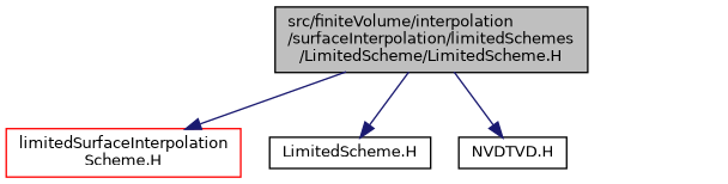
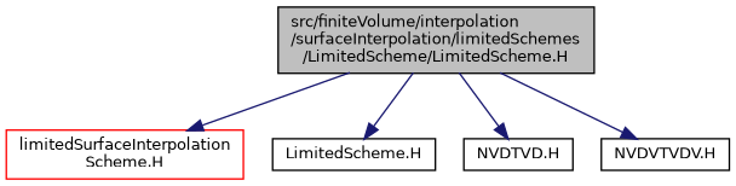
  digraph {
    node [color=black fontname=Helvetica fontsize=10 shape=record]
    edge [color=midnightblue fontname=Helvetica fontsize=10 labelfontname=Helvetica labelfontsize=10 style=solid]
    n1 [fillcolor=grey75 fontcolor=black height=0.2 label="src/finiteVolume/interpolation\l/surfaceInterpolation/limitedSchemes\l/LimitedScheme/LimitedScheme.H" style=filled width=0.4]
    n2 [color=red height=0.2 label="limitedSurfaceInterpolation\lScheme.H" width=0.4]
    n3 [height=0.2 label="LimitedScheme.H" width=0.4]
    n4 [height=0.2 label="NVDTVD.H" width=0.4]
+   n5 [height=0.2 label="NVDVTVDV.H" width=0.4]
    n1 -> n2
    n1 -> n3
    n1 -> n4
+   n1 -> n5
  }
